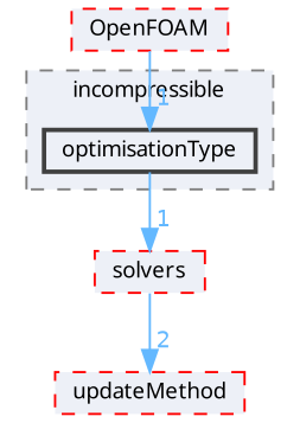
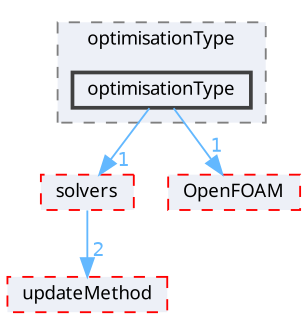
  digraph {
    compound=true
    fontname="Noto Sans"
    node [color=red fillcolor="#edf0f7" fontname="Noto Sans" fontsize=10 shape=box style="filled,dashed"]
    edge [color=steelblue1 fontcolor=steelblue1 fontname="Noto Sans" fontsize=10 headlabel=1 labeldistance=1.5 labelfontname=Helvetica labelfontsize=10]
    n1 [color=grey25 height=0.2 label=optimisationType style="filled,bold" width=0.4]
    n2 [height=0.2 label=solvers width=0.4]
    n3 [height=0.2 label=OpenFOAM width=0.4]
    n4 [height=0.2 label=updateMethod width=0.4]
    subgraph cluster_1 {
      bgcolor="#edf0f7"
      fontsize=10
-     label=incompressible
+     label=optimisationType
      pencolor=grey50
      style="filled,dashed"
      n1
    }
    n1 -> n2
-   n3 -> n1
+   n1 -> n3
    n2 -> n4 [headlabel=2]
  }
